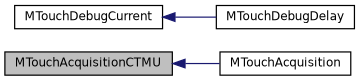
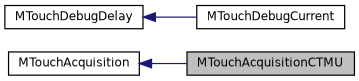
  digraph {
    rankdir=LR
    node [color=black fillcolor=white fontname=Helvetica fontsize=10 shape=record style=filled]
    edge [color=midnightblue dir=back fontname=Helvetica fontsize=10 labelfontname=Helvetica labelfontsize=10 style=solid]
    n1 [fillcolor=grey75 fontcolor=black height=0.2 label=MTouchAcquisitionCTMU width=0.4]
    n2 [height=0.2 label=MTouchAcquisition width=0.4]
    n3 [height=0.2 label=MTouchDebugDelay width=0.4]
    n4 [height=0.2 label=MTouchDebugCurrent width=0.4]
-   n1 -> n2
-   n4 -> n3
+   n2 -> n1
+   n3 -> n4
  }
